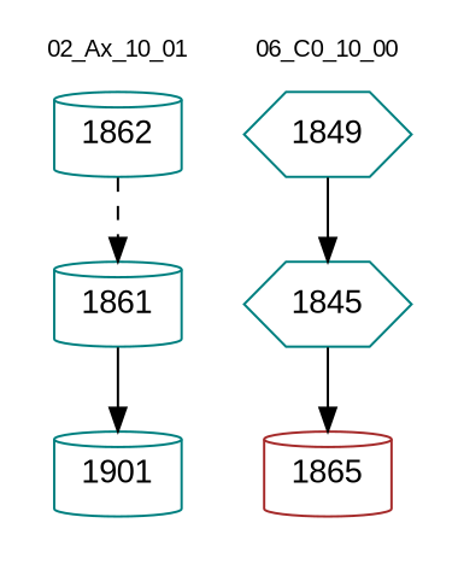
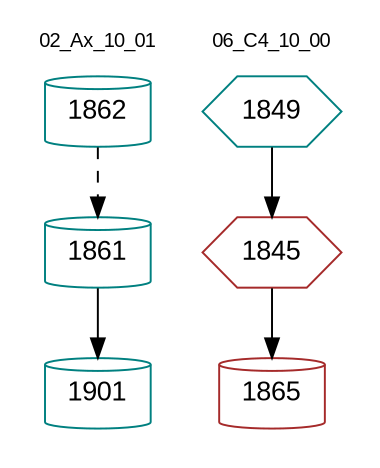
  digraph {
    fontname="Liberation Sans"
    node [color=teal fontname="Liberation Sans" shape=cylinder]
    edge [color=black fontname="Liberation Sans" style=solid]
    n1 [label=1862]
    n2 [label=1861]
    n3 [label=1901]
    n4 [label=1849 shape=hexagon]
-   n5 [label=1845 shape=hexagon]
+   n5 [color=brown label=1845 shape=hexagon]
    n6 [color=brown label=1865]
    subgraph cluster_1 {
      color=white
      fontsize=10
      label="02_Ax_10_01"
      n1
      n2
      n3
    }
    subgraph cluster_2 {
      color=white
      fontsize=10
-     label="06_C0_10_00"
+     label="06_C4_10_00"
      n4
      n5
      n6
    }
    n1 -> n2 [style=dashed]
    n2 -> n3
    n4 -> n5
    n5 -> n6
  }
